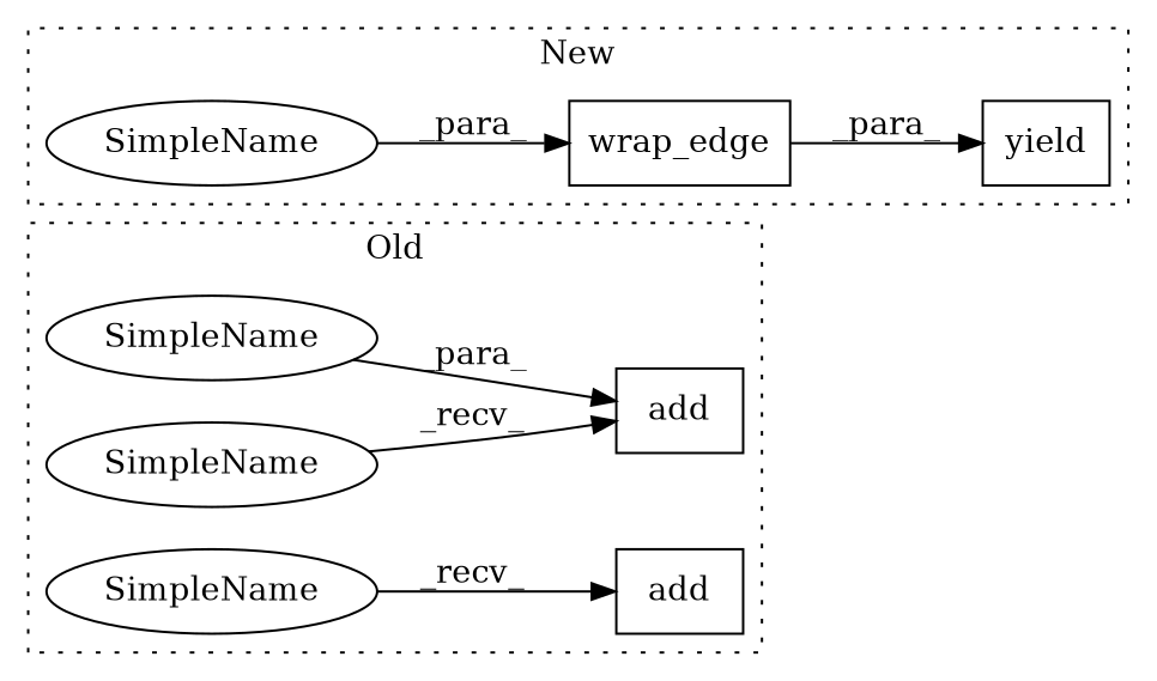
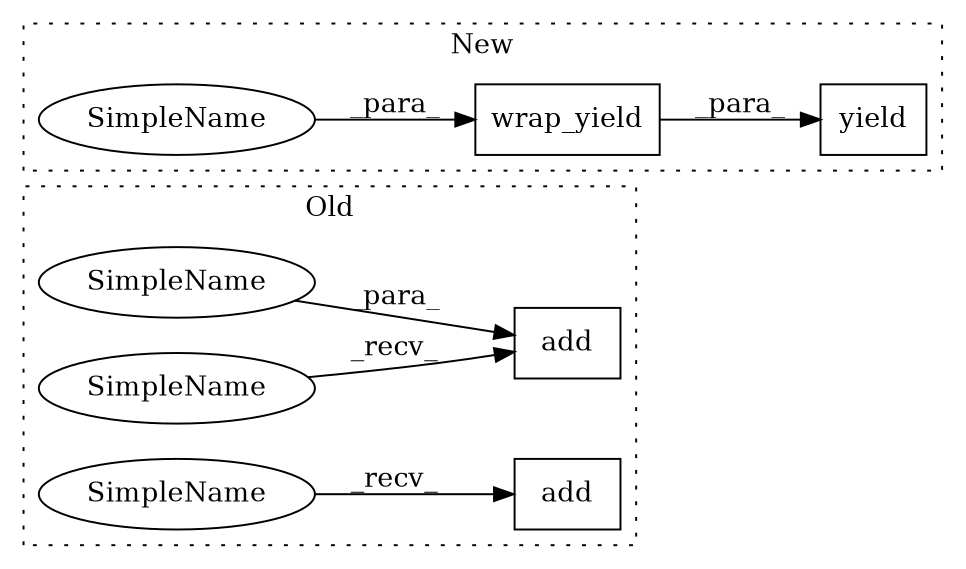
  digraph {
    rankdir=LR
    node [a=42 l=4 shape=box]
    n1 [a=32 l="4,1" label=add s="1763,1771"]
    n2 [a=32 l="4,1" label=add s="1984,1997"]
    n3 [label=SimpleName s=1767 shape=ellipse]
    n4 [label=SimpleName s=1758 shape=ellipse]
    n5 [label=SimpleName s=1979 shape=ellipse]
-   n6 [a=32 l="10,1" label=wrap_edge s="1803,1817"]
+   n6 [a=32 l="10,1" label=wrap_yield s="1803,1817"]
    n7 [a=112 l=7 label=yield s=1796]
    n8 [label=SimpleName s=1813 shape=ellipse]
    subgraph cluster_1 {
      label=Old
      style=dotted
      n1
      n2
      n3
      n4
      n5
    }
    subgraph cluster_2 {
      label=New
      style=dotted
      n6
      n7
      n8
    }
    n3 -> n1 [label=_para_]
    n4 -> n1 [label=_recv_]
    n5 -> n2 [label=_recv_]
    n6 -> n7 [label=_para_]
    n8 -> n6 [label=_para_]
  }
